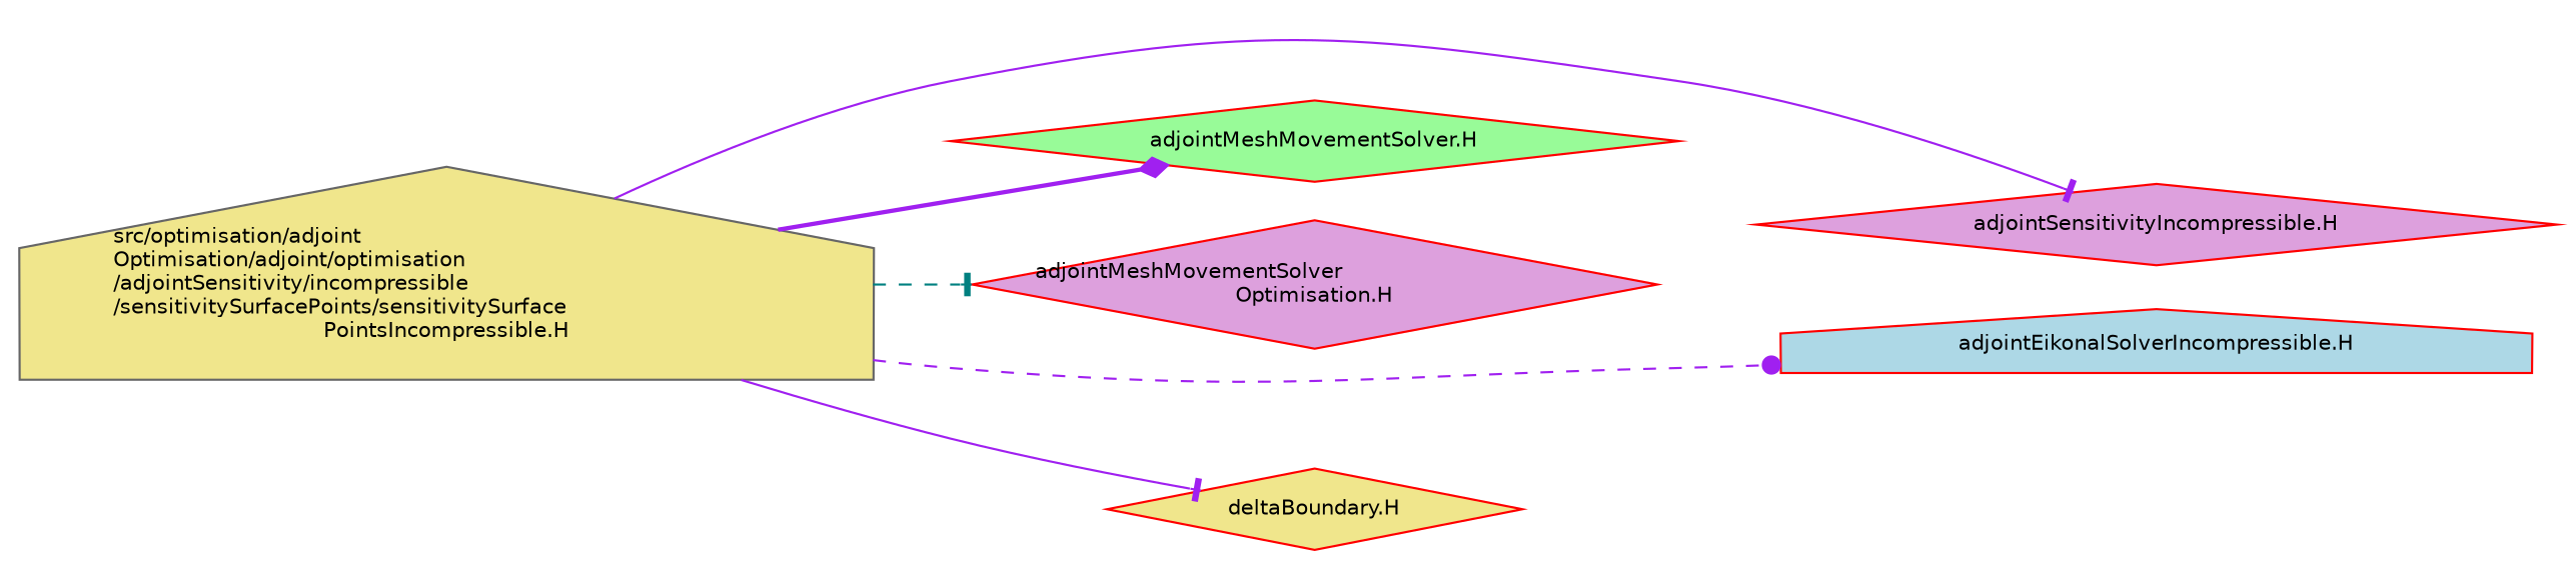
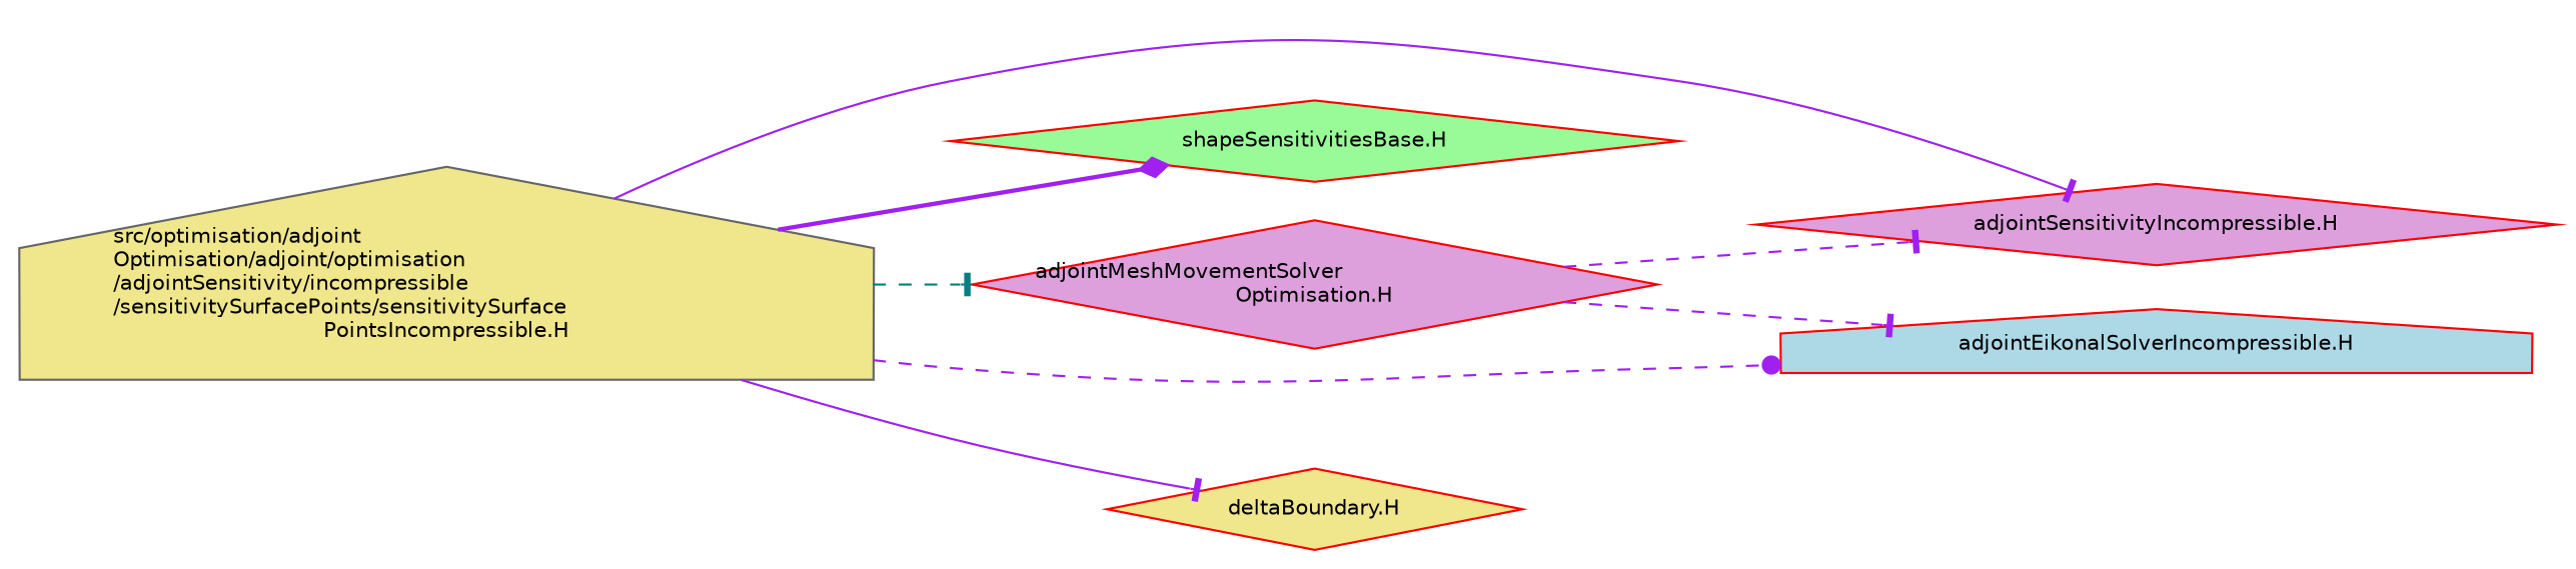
  digraph {
    rankdir=LR
    node [color=red fillcolor=khaki fontname=Helvetica fontsize=10 shape=diamond style=filled]
    edge [arrowhead=tee color=purple fontname=Helvetica fontsize=10 labelfontname=Helvetica labelfontsize=10 style=dashed]
    n1 [color=gray40 fontcolor=black height=0.2 label="src/optimisation/adjoint\lOptimisation/adjoint/optimisation\l/adjointSensitivity/incompressible\l/sensitivitySurfacePoints/sensitivitySurface\lPointsIncompressible.H" shape=house width=0.4]
    n2 [fillcolor=plum height=0.2 label="adjointSensitivityIncompressible.H" width=0.4]
-   n3 [fillcolor=palegreen height=0.2 label="adjointMeshMovementSolver.H" width=0.4]
+   n3 [fillcolor=palegreen height=0.2 label="shapeSensitivitiesBase.H" width=0.4]
    n4 [fillcolor=lightblue height=0.2 label="adjointEikonalSolverIncompressible.H" shape=house width=0.4]
    n5 [fillcolor=plum height=0.2 label="adjointMeshMovementSolver\lOptimisation.H" width=0.4]
    n6 [height=0.2 label="deltaBoundary.H" width=0.4]
    n1 -> n2 [style=solid]
    n1 -> n3 [arrowhead=diamond style=bold]
    n1 -> n4 [arrowhead=dot]
    n1 -> n5 [color=teal]
    n1 -> n6 [style=solid]
+   n5 -> n2
+   n5 -> n4
  }
